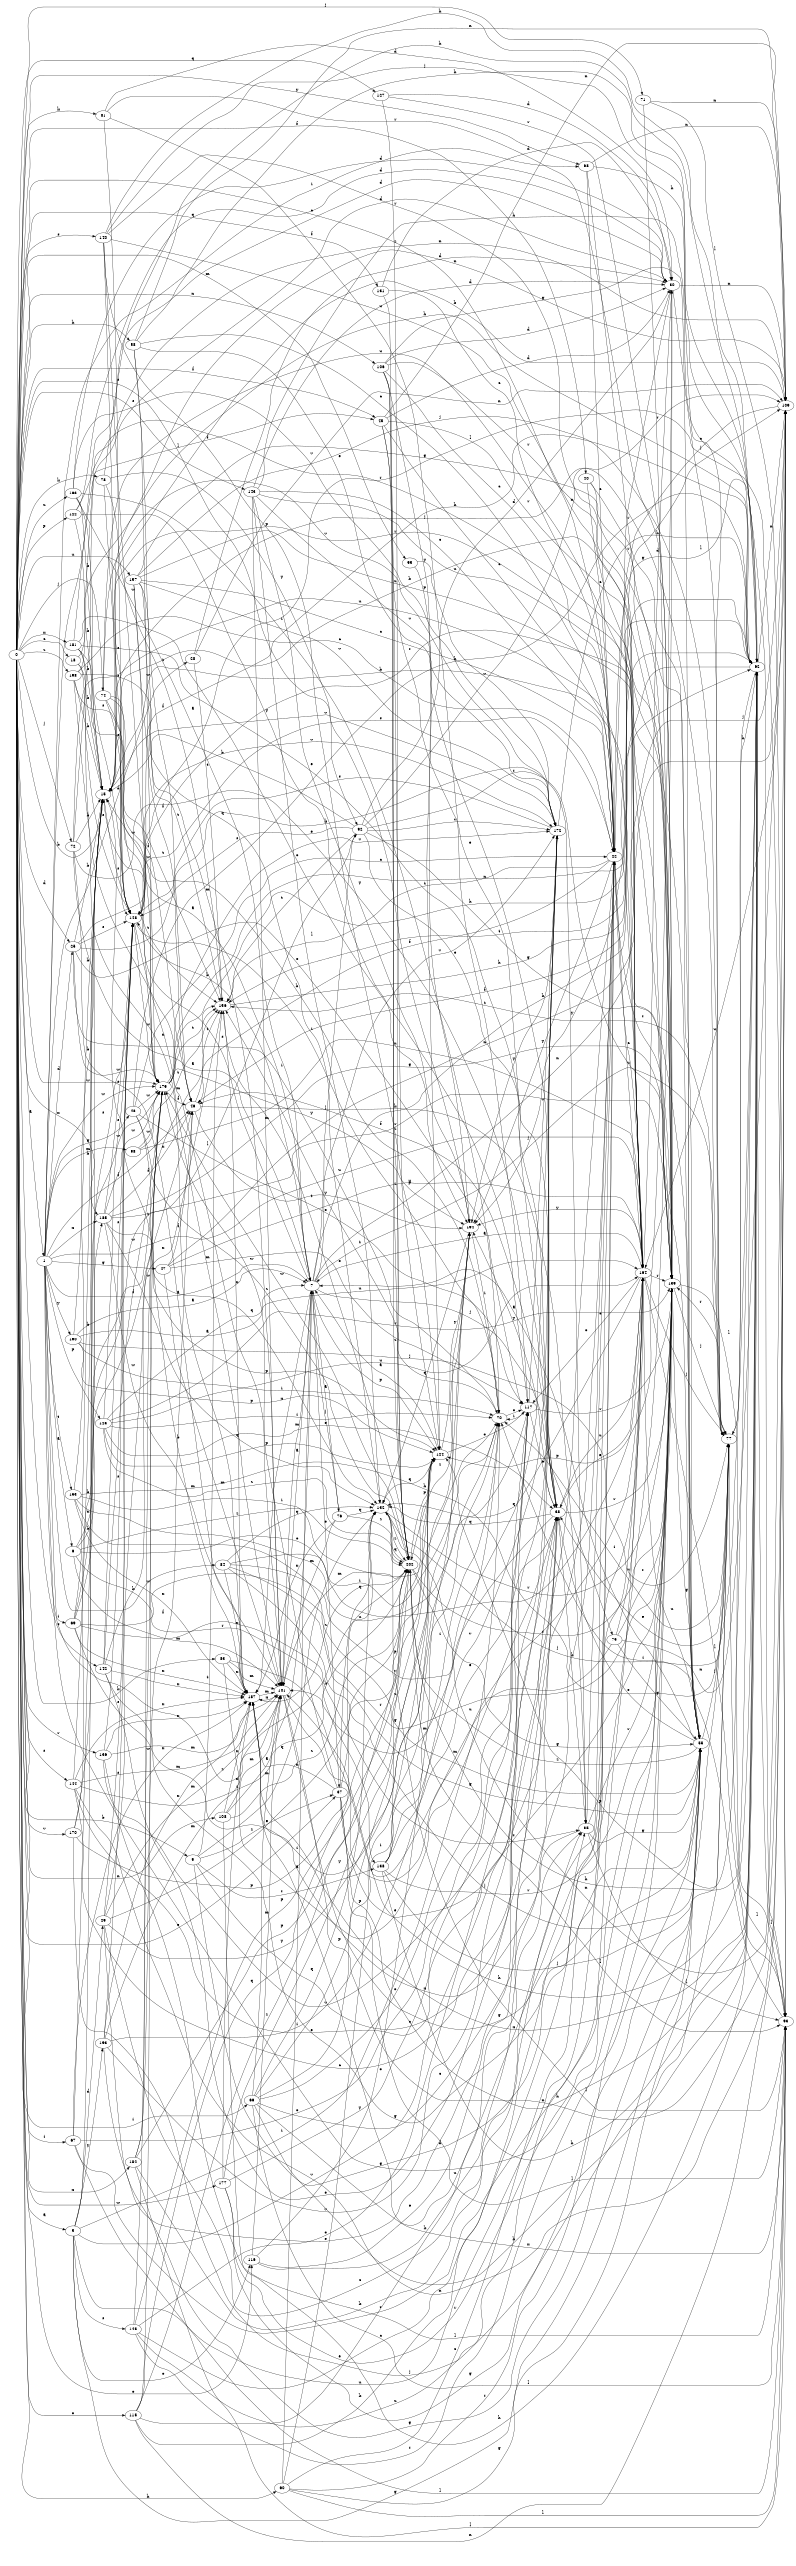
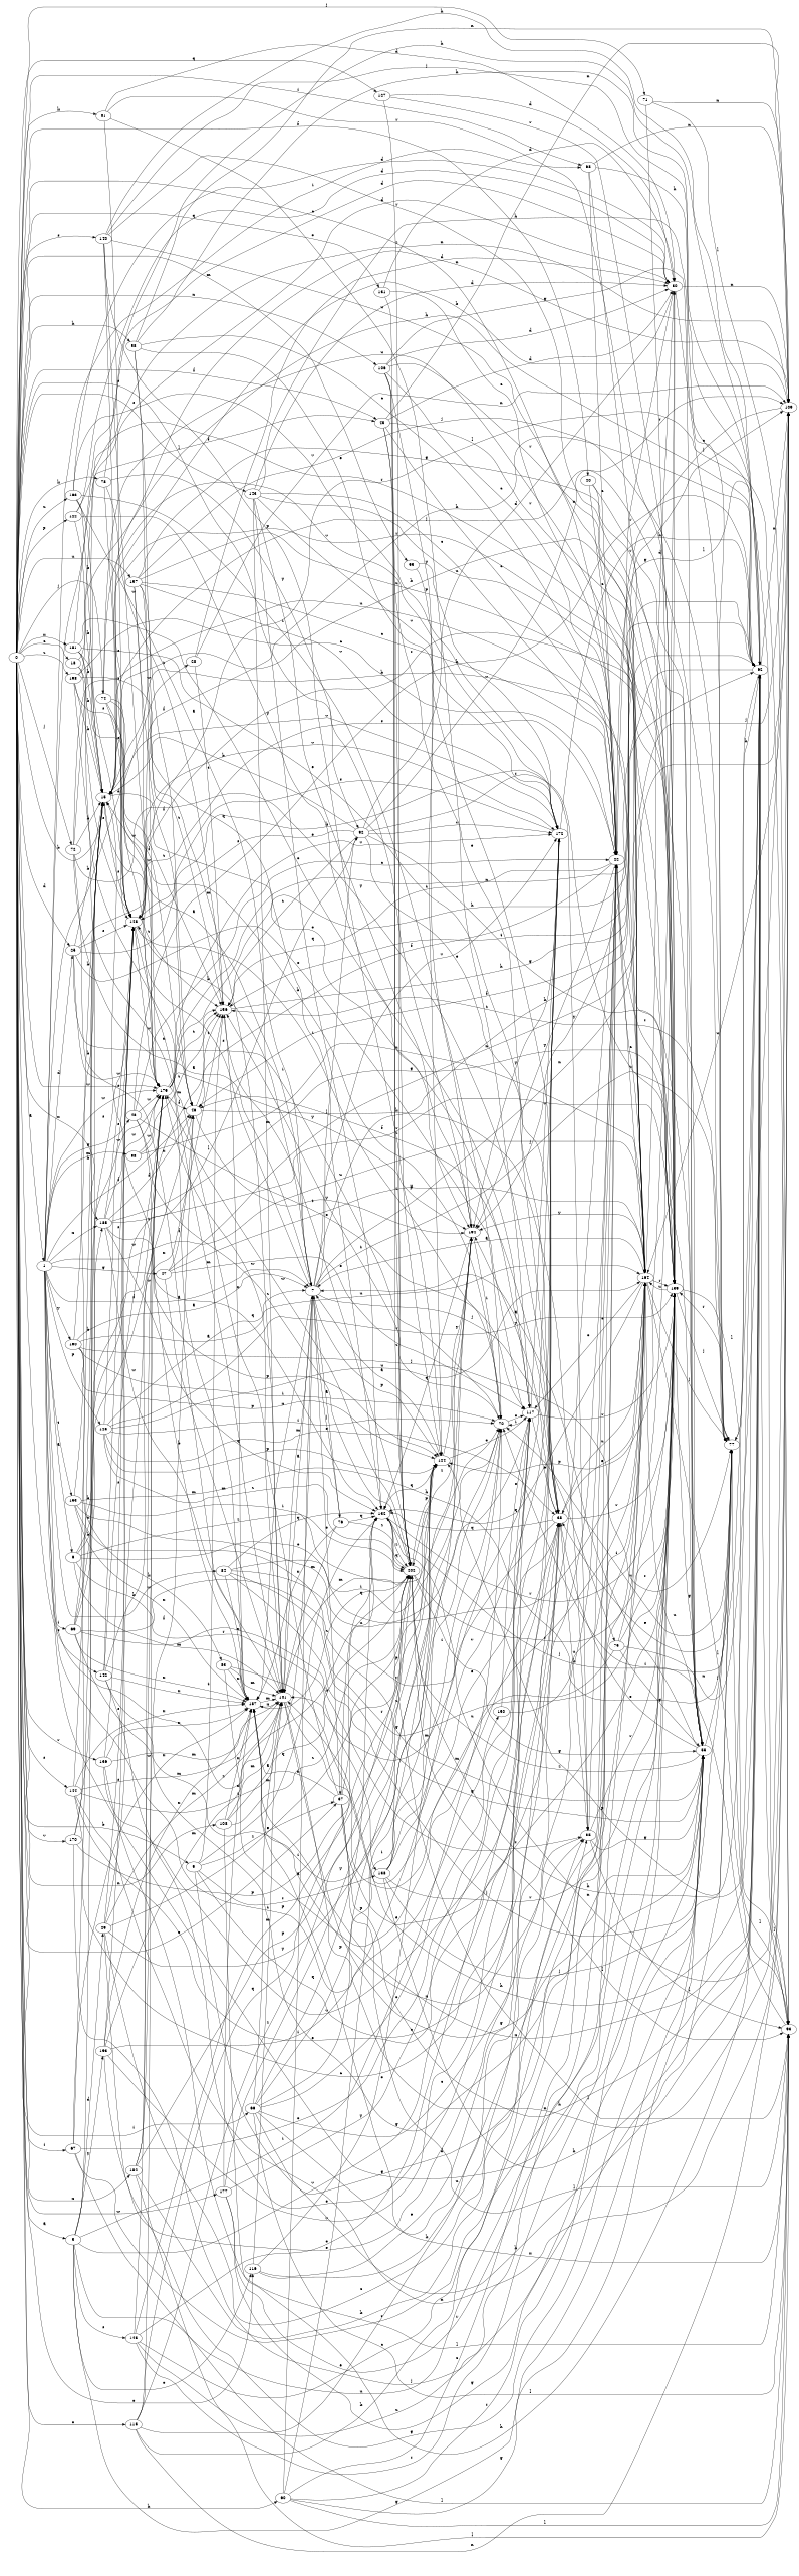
  strict digraph {
    rankdir=LR
    0
    1
    5
    9
    15
    18
    22
    25
    37
    40
    45
    58
    60
    66
    67
    68
    71
    72
    74
    78
    81
    83
    92
    95
    106
    108
    115
    116
    122
    127
    131
    136
    140
    142
    143
    144
    157
    163
    170
    177
    179
    181
    182
    185
    198
    6
    7
    28
    46
    47
    48
    55
    69
    84
    98
    123
+   150
    153
    164
    190
    202
    29
    70
    145
    148
    172
    193
    138
    30
    132
    156
    117
    77
    109
    139
    187
    93
    194
    85
    62
    124
    38
    101
    75
    76
    0 -> 1 [label=a]
    0 -> 5 [label=a]
    0 -> 9 [label=b]
    0 -> 15 [label=b]
    0 -> 18 [label=c]
    0 -> 22 [label=c]
    0 -> 25 [label=d]
    0 -> 37 [label=e]
    0 -> 40 [label=f]
    0 -> 45 [label=f]
    0 -> 58 [label=h]
    0 -> 60 [label=h]
    0 -> 66 [label=i]
    0 -> 67 [label=i]
-   0 -> 68 [label=y]
+   0 -> 68 [label=i]
    0 -> 71 [label=j]
    0 -> 72 [label=j]
    0 -> 74 [label=j]
    0 -> 78 [label=k]
    0 -> 81 [label=k]
-   0 -> 83 [label=k]
+   190 -> 83 [label=k]
    0 -> 92 [label=l]
    0 -> 95 [label=m]
    0 -> 106 [label=n]
    0 -> 108 [label=n]
    0 -> 115 [label=o]
    0 -> 116 [label=o]
    0 -> 122 [label=p]
    0 -> 127 [label=q]
    0 -> 131 [label=q]
    0 -> 136 [label=r]
    0 -> 140 [label=s]
    0 -> 142 [label=s]
    0 -> 143 [label=s]
    0 -> 144 [label=s]
    0 -> 157 [label=u]
    0 -> 163 [label=u]
    0 -> 170 [label=v]
    0 -> 177 [label=w]
    0 -> 179 [label=w]
    0 -> 181 [label=x]
    0 -> 182 [label=x]
    0 -> 185 [label=x]
    0 -> 198 [label=z]
    1 -> 25 [label=d]
    1 -> 45 [label=f]
    1 -> 68 [label=i]
    1 -> 179 [label=w]
    1 -> 185 [label=x]
    1 -> 6 [label=a]
    1 -> 7 [label=a]
    1 -> 28 [label=d]
    1 -> 46 [label=f]
    1 -> 47 [label=g]
    1 -> 48 [label=g]
    1 -> 55 [label=g]
    1 -> 69 [label=i]
    1 -> 84 [label=k]
    1 -> 98 [label=m]
    1 -> 123 [label=p]
+   1 -> 150 [label=t]
    1 -> 153 [label=t]
    1 -> 164 [label=u]
    1 -> 190 [label=y]
    1 -> 202 [label=z]
    5 -> 116 [label=o]
    5 -> 55 [label=g]
    5 -> 164 [label=u]
    5 -> 29 [label=d]
    5 -> 70 [label=i]
    5 -> 145 [label=s]
    5 -> 148 [label=s]
    5 -> 172 [label=v]
    5 -> 193 [label=y]
    9 -> 22 [label=c]
    9 -> 37 [label=e]
    9 -> 138 [label=r]
    9 -> 30 [label=d]
    9 -> 132 [label=q]
    9 -> 156 [label=t]
    15 -> 148 [label=s]
    15 -> 172 [label=v]
+   15 -> 117 [label=o]
    15 -> 77 [label=j]
    15 -> 109 [label=n]
    15 -> 139 [label=r]
    18 -> 15 [label=b]
    18 -> 109 [label=n]
    18 -> 187 [label=x]
    22 -> 46 [label=f]
    22 -> 164 [label=u]
    22 -> 148 [label=s]
    22 -> 156 [label=t]
    22 -> 139 [label=r]
    22 -> 93 [label=l]
    22 -> 194 [label=y]
    25 -> 15 [label=b]
    25 -> 179 [label=w]
    25 -> 70 [label=i]
    25 -> 148 [label=s]
    25 -> 172 [label=v]
    25 -> 117 [label=o]
    25 -> 85 [label=k]
    37 -> 179 [label=w]
    37 -> 132 [label=q]
    37 -> 139 [label=r]
    37 -> 187 [label=x]
    37 -> 93 [label=l]
    37 -> 62 [label=h]
    37 -> 124 [label=p]
    40 -> 22 [label=c]
    40 -> 55 [label=g]
    40 -> 139 [label=r]
    45 -> 22 [label=c]
    45 -> 202 [label=z]
    45 -> 30 [label=d]
    45 -> 109 [label=n]
    45 -> 139 [label=r]
    45 -> 38 [label=e]
    58 -> 22 [label=c]
    58 -> 179 [label=w]
    58 -> 46 [label=f]
    58 -> 109 [label=n]
    58 -> 62 [label=h]
    58 -> 38 [label=e]
    60 -> 22 [label=c]
    60 -> 7 [label=a]
    60 -> 55 [label=g]
    60 -> 139 [label=r]
    60 -> 93 [label=l]
    60 -> 124 [label=p]
    66 -> 22 [label=c]
    66 -> 164 [label=u]
    66 -> 70 [label=i]
    66 -> 132 [label=q]
    66 -> 117 [label=o]
    66 -> 93 [label=l]
    66 -> 62 [label=h]
    66 -> 124 [label=p]
    66 -> 101 [label=m]
    67 -> 15 [label=b]
    67 -> 117 [label=o]
    67 -> 139 [label=r]
    67 -> 187 [label=x]
    67 -> 93 [label=l]
    68 -> 22 [label=c]
    68 -> 109 [label=n]
    68 -> 139 [label=r]
    68 -> 62 [label=h]
    71 -> 109 [label=n]
    71 -> 139 [label=r]
    71 -> 93 [label=l]
    72 -> 15 [label=b]
    72 -> 7 [label=a]
    72 -> 164 [label=u]
    72 -> 30 [label=d]
    72 -> 187 [label=x]
    72 -> 38 [label=e]
    74 -> 179 [label=w]
    74 -> 46 [label=f]
    74 -> 164 [label=u]
    74 -> 148 [label=s]
    74 -> 172 [label=v]
    74 -> 156 [label=t]
    78 -> 148 [label=s]
    78 -> 156 [label=t]
    78 -> 194 [label=y]
    78 -> 62 [label=h]
    81 -> 148 [label=s]
    81 -> 30 [label=d]
-   81 -> 117 [label=f]
+   81 -> 117 [label=o]
    81 -> 139 [label=r]
    83 -> 187 [label=x]
    83 -> 62 [label=h]
    83 -> 38 [label=e]
    83 -> 101 [label=m]
    92 -> 15 [label=b]
    92 -> 55 [label=g]
    92 -> 148 [label=s]
    92 -> 172 [label=v]
    92 -> 30 [label=d]
    92 -> 156 [label=t]
    92 -> 109 [label=n]
    92 -> 139 [label=r]
    92 -> 38 [label=e]
    95 -> 172 [label=v]
    95 -> 124 [label=p]
    106 -> 22 [label=c]
    106 -> 55 [label=g]
    106 -> 202 [label=z]
    106 -> 30 [label=d]
    106 -> 139 [label=r]
    106 -> 194 [label=y]
    106 -> 124 [label=p]
    108 -> 7 [label=a]
    108 -> 202 [label=z]
    108 -> 187 [label=x]
    108 -> 62 [label=h]
    108 -> 101 [label=m]
    115 -> 179 [label=w]
    115 -> 202 [label=z]
    115 -> 132 [label=q]
    115 -> 109 [label=n]
    115 -> 85 [label=k]
    115 -> 38 [label=e]
    116 -> 194 [label=y]
    116 -> 85 [label=k]
    116 -> 38 [label=e]
    116 -> 101 [label=m]
    122 -> 15 [label=b]
    122 -> 30 [label=d]
    122 -> 139 [label=r]
    122 -> 194 [label=y]
    127 -> 202 [label=z]
    127 -> 30 [label=d]
    127 -> 139 [label=r]
    131 -> 22 [label=c]
    131 -> 202 [label=z]
    131 -> 30 [label=d]
    136 -> 148 [label=s]
    136 -> 172 [label=v]
    136 -> 187 [label=x]
    136 -> 93 [label=l]
    136 -> 101 [label=m]
    140 -> 179 [label=w]
    140 -> 164 [label=u]
    140 -> 148 [label=s]
    140 -> 77 [label=j]
    140 -> 139 [label=r]
    140 -> 62 [label=h]
    140 -> 124 [label=p]
    142 -> 179 [label=w]
    142 -> 70 [label=i]
    142 -> 148 [label=s]
    142 -> 156 [label=x]
    142 -> 187 [label=x]
    142 -> 38 [label=e]
    143 -> 22 [label=c]
    143 -> 164 [label=u]
    143 -> 172 [label=v]
    143 -> 30 [label=d]
-   143 -> 132 [label=l]
+   143 -> 132 [label=q]
    143 -> 194 [label=y]
    143 -> 62 [label=h]
    143 -> 101 [label=m]
    144 -> 15 [label=b]
    144 -> 22 [label=c]
    144 -> 202 [label=z]
    144 -> 109 [label=n]
    144 -> 187 [label=x]
    144 -> 38 [label=e]
    144 -> 101 [label=m]
    157 -> 22 [label=c]
    157 -> 179 [label=w]
    157 -> 46 [label=f]
    157 -> 55 [label=g]
    157 -> 164 [label=u]
    157 -> 172 [label=v]
    157 -> 156 [label=t]
    157 -> 77 [label=j]
    157 -> 101 [label=m]
    163 -> 15 [label=b]
    163 -> 7 [label=a]
    163 -> 70 [label=i]
    163 -> 148 [label=s]
    163 -> 172 [label=v]
    163 -> 30 [label=d]
    170 -> 15 [label=b]
    170 -> 46 [label=f]
    170 -> 77 [label=j]
    170 -> 124 [label=p]
    177 -> 55 [label=g]
    177 -> 117 [label=o]
    177 -> 139 [label=r]
    177 -> 187 [label=x]
    177 -> 194 [label=y]
    179 -> 46 [label=f]
    179 -> 172 [label=v]
    179 -> 156 [label=t]
    179 -> 109 [label=n]
    179 -> 194 [label=y]
    179 -> 62 [label=h]
    181 -> 15 [label=b]
    181 -> 148 [label=s]
    181 -> 30 [label=d]
    181 -> 156 [label=t]
    181 -> 117 [label=o]
    181 -> 38 [label=e]
    182 -> 179 [label=w]
    182 -> 46 [label=f]
    182 -> 93 [label=l]
    182 -> 85 [label=k]
    182 -> 124 [label=p]
    185 -> 179 [label=w]
    185 -> 46 [label=f]
    185 -> 55 [label=g]
    185 -> 148 [label=s]
    185 -> 132 [label=q]
    185 -> 139 [label=r]
    185 -> 124 [label=p]
    185 -> 101 [label=m]
    198 -> 15 [label=b]
    198 -> 22 [label=c]
    198 -> 7 [label=a]
    198 -> 132 [label=q]
    198 -> 62 [label=h]
    198 -> 101 [label=m]
    6 -> 92 [label=l]
    6 -> 185 [label=x]
    6 -> 202 [label=z]
    6 -> 138 [label=r]
    6 -> 117 [label=o]
    6 -> 101 [label=m]
    7 -> 15 [label=b]
    7 -> 37 [label=e]
    7 -> 92 [label=l]
    7 -> 148 [label=s]
    7 -> 172 [label=v]
    7 -> 77 [label=j]
    7 -> 109 [label=n]
    7 -> 187 [label=x]
    7 -> 62 [label=h]
    7 -> 124 [label=p]
    7 -> 101 [label=m]
    7 -> 75 [label=j]
    7 -> 76 [label=j]
    28 -> 30 [label=d]
    28 -> 156 [label=t]
    28 -> 109 [label=n]
    46 -> 156 [label=t]
    46 -> 194 [label=y]
    46 -> 85 [label=k]
    47 -> 46 [label=f]
    47 -> 164 [label=u]
    47 -> 117 [label=o]
    47 -> 109 [label=n]
    47 -> 101 [label=m]
    48 -> 22 [label=c]
    48 -> 179 [label=w]
    48 -> 202 [label=z]
    48 -> 132 [label=q]
    48 -> 117 [label=o]
    48 -> 62 [label=h]
    55 -> 15 [label=b]
    55 -> 7 [label=a]
    55 -> 164 [label=u]
    55 -> 202 [label=z]
    55 -> 77 [label=j]
    55 -> 38 [label=e]
    69 -> 15 [label=b]
    69 -> 179 [label=w]
    69 -> 55 [label=g]
    69 -> 156 [label=t]
    69 -> 139 [label=r]
    69 -> 187 [label=x]
    69 -> 85 [label=k]
    84 -> 55 [label=g]
    84 -> 70 [label=i]
    84 -> 172 [label=v]
    84 -> 132 [label=q]
    84 -> 77 [label=j]
    84 -> 187 [label=x]
    98 -> 179 [label=w]
    98 -> 164 [label=u]
    98 -> 156 [label=t]
    123 -> 7 [label=a]
    123 -> 164 [label=u]
    123 -> 202 [label=z]
    123 -> 70 [label=i]
    123 -> 148 [label=s]
    123 -> 139 [label=r]
    123 -> 124 [label=p]
    123 -> 38 [label=e]
+   150 -> 164 [label=u]
+   150 -> 117 [label=o]
    153 -> 15 [label=b]
    153 -> 55 [label=g]
    153 -> 164 [label=u]
    153 -> 70 [label=i]
    153 -> 187 [label=x]
    153 -> 62 [label=h]
    164 -> 15 [label=b]
    164 -> 22 [label=c]
    164 -> 7 [label=a]
    164 -> 30 [label=d]
    164 -> 132 [label=q]
    164 -> 117 [label=o]
    164 -> 77 [label=j]
    164 -> 139 [label=r]
    164 -> 93 [label=l]
    164 -> 194 [label=y]
    164 -> 38 [label=e]
    190 -> 15 [label=b]
    190 -> 7 [label=a]
    190 -> 164 [label=u]
    190 -> 70 [label=i]
    190 -> 77 [label=j]
    190 -> 124 [label=p]
    202 -> 179 [label=w]
    202 -> 55 [label=g]
    202 -> 132 [label=q]
    202 -> 156 [label=t]
    202 -> 139 [label=r]
    202 -> 93 [label=l]
    202 -> 62 [label=h]
    202 -> 124 [label=p]
    202 -> 101 [label=m]
    29 -> 22 [label=c]
    29 -> 179 [label=w]
    29 -> 55 [label=g]
    29 -> 202 [label=z]
    29 -> 148 [label=s]
    29 -> 194 [label=y]
    29 -> 101 [label=m]
    70 -> 15 [label=b]
    70 -> 156 [label=t]
    70 -> 117 [label=o]
    145 -> 22 [label=c]
    145 -> 179 [label=w]
    145 -> 164 [label=u]
    145 -> 117 [label=o]
    145 -> 139 [label=r]
    145 -> 124 [label=p]
    148 -> 179 [label=w]
    148 -> 70 [label=i]
    148 -> 139 [label=r]
    148 -> 93 [label=l]
    148 -> 62 [label=h]
    148 -> 101 [label=m]
    172 -> 148 [label=s]
    172 -> 194 [label=y]
    172 -> 62 [label=h]
    193 -> 70 [label=i]
    193 -> 148 [label=s]
    193 -> 172 [label=v]
    193 -> 187 [label=x]
    193 -> 38 [label=e]
    193 -> 101 [label=m]
    138 -> 202 [label=z]
    138 -> 70 [label=i]
    138 -> 172 [label=v]
    138 -> 77 [label=j]
    138 -> 139 [label=r]
    138 -> 62 [label=h]
    138 -> 38 [label=e]
    30 -> 77 [label=j]
    30 -> 109 [label=n]
    30 -> 194 [label=y]
    30 -> 124 [label=p]
    132 -> 202 [label=z]
    132 -> 77 [label=j]
    132 -> 109 [label=n]
    132 -> 139 [label=r]
    132 -> 93 [label=l]
    156 -> 187 [label=x]
    156 -> 62 [label=h]
    117 -> 70 [label=i]
    117 -> 172 [label=v]
    117 -> 139 [label=r]
    117 -> 38 [label=e]
    77 -> 70 [label=i]
    77 -> 156 [label=t]
    77 -> 139 [label=r]
    77 -> 93 [label=l]
    77 -> 62 [label=h]
    77 -> 38 [label=e]
    109 -> 15 [label=b]
    109 -> 22 [label=c]
    109 -> 164 [label=u]
    139 -> 55 [label=g]
+   139 -> 164 [label=u]
    139 -> 77 [label=j]
    139 -> 93 [label=l]
    187 -> 15 [label=b]
    187 -> 202 [label=z]
    187 -> 101 [label=m]
    93 -> 70 [label=i]
    93 -> 187 [label=x]
    194 -> 202 [label=z]
    194 -> 70 [label=i]
    194 -> 132 [label=q]
    85 -> 22 [label=c]
    85 -> 55 [label=g]
    85 -> 139 [label=r]
    85 -> 187 [label=x]
    85 -> 93 [label=l]
    62 -> 46 [label=f]
    62 -> 156 [label=t]
    62 -> 77 [label=j]
    62 -> 109 [label=n]
    62 -> 187 [label=x]
    62 -> 93 [label=l]
    62 -> 124 [label=p]
    124 -> 7 [label=a]
    124 -> 132 [label=q]
    124 -> 117 [label=o]
    124 -> 194 [label=y]
    38 -> 46 [label=f]
    38 -> 164 [label=u]
    38 -> 132 [label=q]
    38 -> 139 [label=r]
    38 -> 194 [label=y]
    38 -> 85 [label=k]
    38 -> 101 [label=m]
    101 -> 7 [label=a]
    101 -> 55 [label=g]
    101 -> 164 [label=u]
    101 -> 109 [label=n]
    101 -> 187 [label=x]
    75 -> 55 [label=g]
    75 -> 164 [label=u]
    75 -> 109 [label=n]
    75 -> 139 [label=r]
    75 -> 101 [label=m]
    76 -> 7 [label=a]
    76 -> 202 [label=z]
    76 -> 132 [label=q]
    76 -> 187 [label=x]
    76 -> 101 [label=m]
  }
